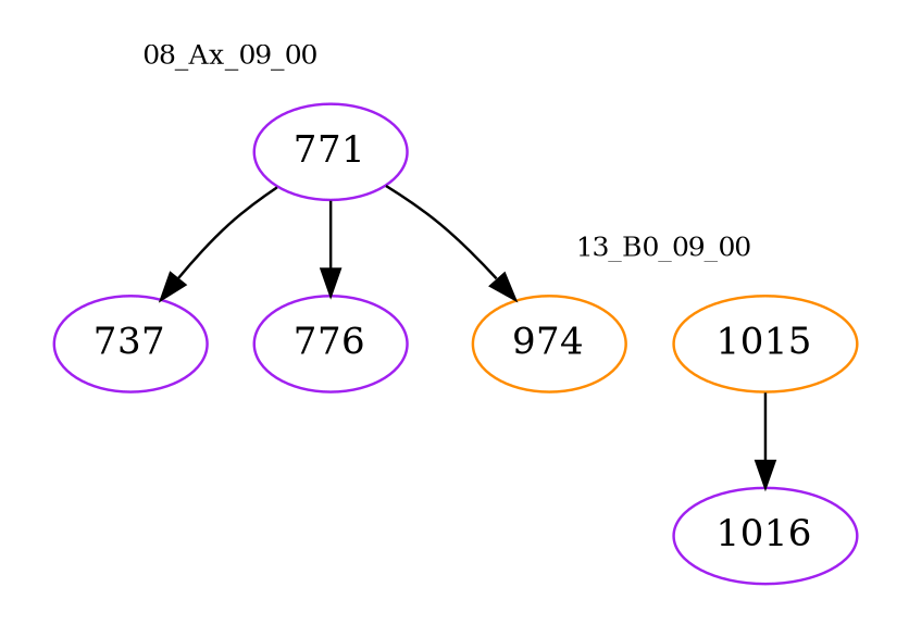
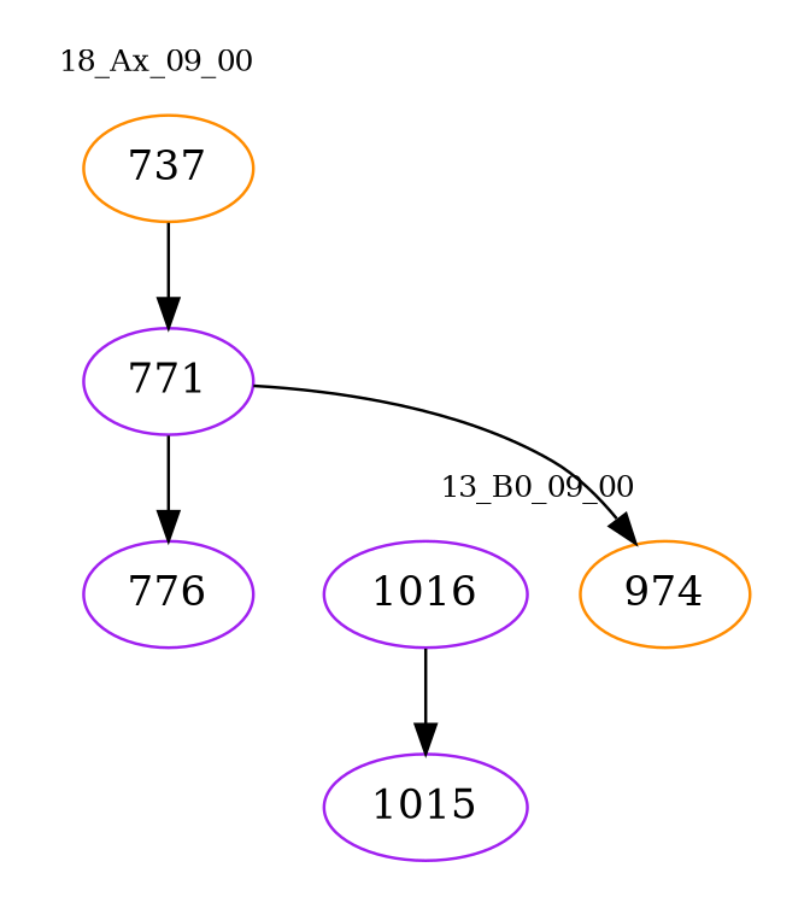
  digraph {
    node [color=purple]
    edge [color=black]
    n1 [label=771]
-   n2 [label=737]
+   n2 [color=darkorange label=737]
    n3 [label=776]
-   n4 [color=darkorange label=1015]
+   n4 [label=1015]
    n5 [color=darkorange label=974]
    n6 [label=1016]
    subgraph cluster_1 {
      color=white
      fontsize=10
-     label="08_Ax_09_00"
+     label="18_Ax_09_00"
      n1
      n2
      n3
    }
    subgraph cluster_2 {
      color=white
      fontsize=10
      label="13_B0_09_00"
      n4
      n5
      n6
    }
-   n1 -> n2
+   n2 -> n1
    n1 -> n3
    n1 -> n5
-   n4 -> n6
+   n6 -> n4
  }
